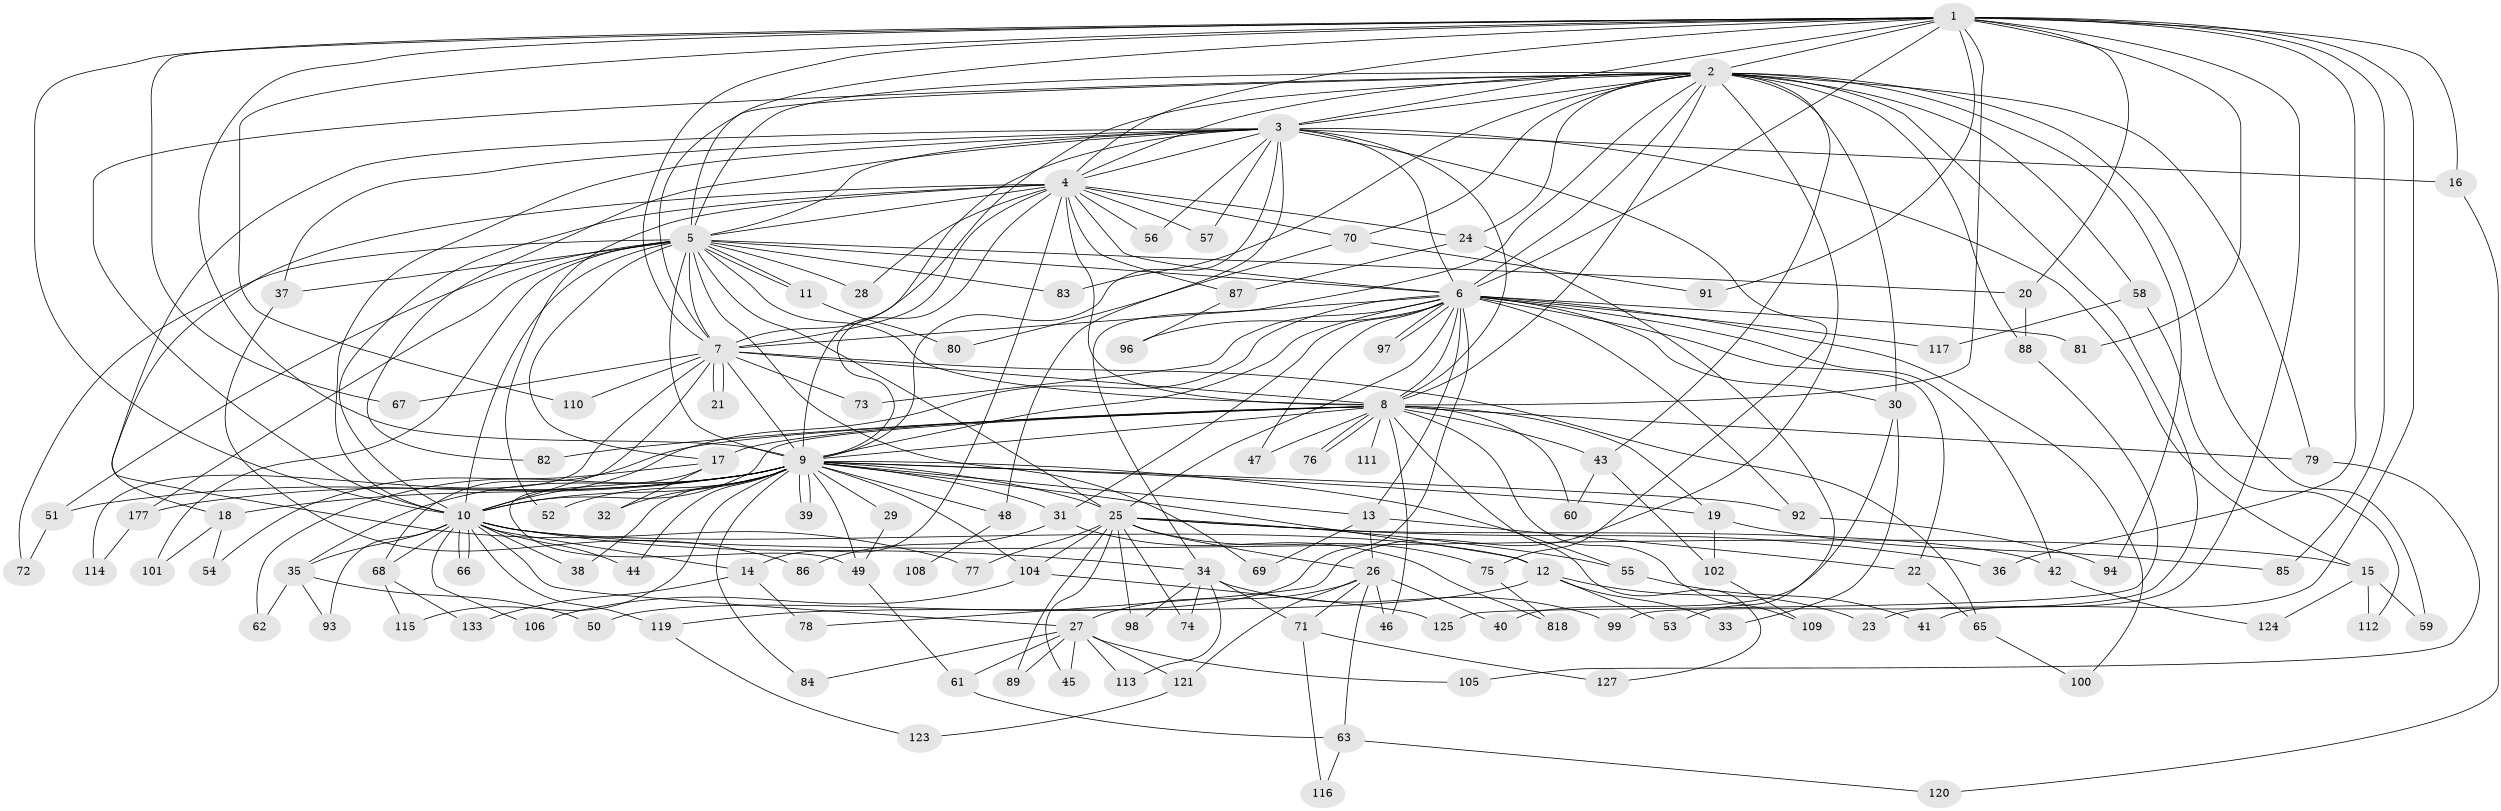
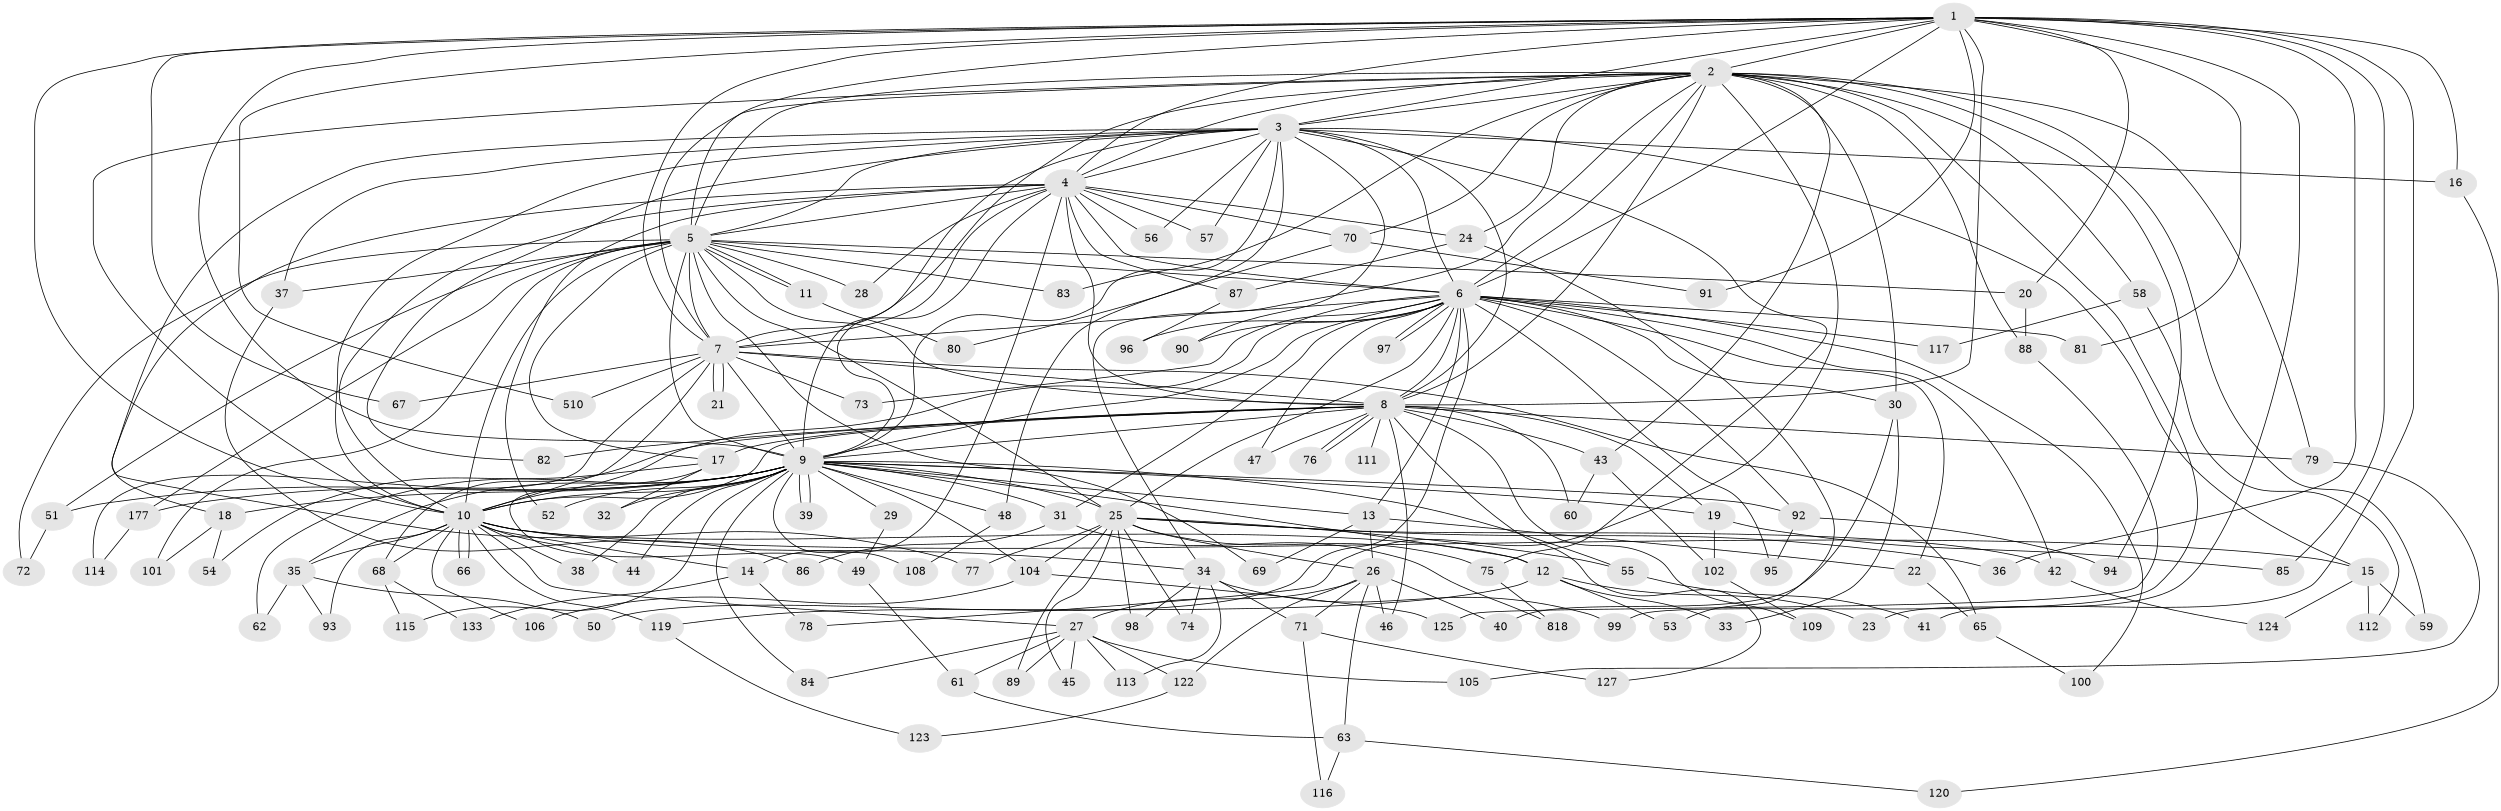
  graph {
    node [color=gray90 style=filled]
    1
    2
    3
    4
    5
    6
    7
    8
    9
    10
    16
    20
    23
    36
    41
    67
    81
    85
    91
-   110
+   110 [label=510]
    24
    30
    34
    43
    58
    59
    70
    78
    79
    83
    88
    94
    99
    15
    37
    48
    56
    57
    75
    77
    82
+   90
    14
    18
    28
    52
    87
    11
    17
    51
    69
    72
    101
    n54 [label=177]
    25
    13
    22
    31
    42
    47
    50
    73
    92
+   95
    96
    97
    100
    117
    21
    65
    114
    19
    46
    60
    68
    76
    109
    111
    n79 [label=127]
    29
    12
    32
    35
    38
    39
    44
    55
    62
    84
    104
    108
    115
    27
    66
    93
    106
    119
    120
    53
    33
    40
    74
    98
    71
    113
    102
    112
    80
    105
    125
    124
    86
    n113 [label=818]
    n114 [label=133]
    54
    49
    26
    45
    89
-   122 [label=121]
+   122
    61
    123
    63
    116
    1 -- 2
    1 -- 3
    1 -- 4
    1 -- 5
    1 -- 6
    1 -- 7
    1 -- 8
    1 -- 9
    1 -- 10
    1 -- 16
    1 -- 20
    1 -- 23
    1 -- 36
    1 -- 41
    1 -- 67
    1 -- 81
    1 -- 85
    1 -- 91
    1 -- 110
    2 -- 3
    2 -- 4
    2 -- 5
    2 -- 6
    2 -- 7
    2 -- 8
    2 -- 9
    2 -- 10
    2 -- 24
    2 -- 30
    2 -- 34
    2 -- 43
    2 -- 58
    2 -- 59
    2 -- 70
    2 -- 78
    2 -- 79
    2 -- 83
    2 -- 88
    2 -- 94
    2 -- 99
    3 -- 4
    3 -- 5
    3 -- 6
    3 -- 7
    3 -- 8
    3 -- 9
    3 -- 10
    3 -- 16
    3 -- 15
    3 -- 37
    3 -- 48
    3 -- 56
    3 -- 57
    3 -- 75
    3 -- 77
    3 -- 82
+   3 -- 90
    4 -- 5
    4 -- 6
    4 -- 7
    4 -- 8
    4 -- 9
    4 -- 10
    4 -- 24
    4 -- 70
    4 -- 56
    4 -- 57
    4 -- 14
    4 -- 18
    4 -- 28
    4 -- 52
    4 -- 87
    5 -- 6
    5 -- 7
    5 -- 8
    5 -- 9
    5 -- 10
    5 -- 20
    5 -- 83
    5 -- 37
    5 -- 28
    5 -- 11
    5 -- 11
    5 -- 17
    5 -- 51
    5 -- 69
    5 -- 72
    5 -- 101
    5 -- n54
    5 -- 25
    6 -- 7
    6 -- 8
    6 -- 9
    6 -- 10
    6 -- 81
    6 -- 30
+   6 -- 90
    6 -- 25
    6 -- 13
    6 -- 22
    6 -- 31
    6 -- 42
    6 -- 47
    6 -- 50
    6 -- 73
    6 -- 92
+   6 -- 95
    6 -- 96
    6 -- 97
    6 -- 97
    6 -- 100
    6 -- 117
    7 -- 8
    7 -- 9
    7 -- 10
    7 -- 67
    7 -- 110
    7 -- 73
    7 -- 21
    7 -- 21
    7 -- 65
    7 -- 114
    8 -- 9
    8 -- 10
    8 -- 43
    8 -- 79
    8 -- 82
    8 -- 17
    8 -- 47
    8 -- 19
    8 -- 46
    8 -- 60
    8 -- 68
    8 -- 76
    8 -- 76
    8 -- 109
    8 -- 111
    8 -- n79
    9 -- 10
    9 -- 48
    9 -- 18
    9 -- 52
    9 -- 51
    9 -- n54
    9 -- 25
    9 -- 13
    9 -- 31
    9 -- 92
    9 -- 19
    9 -- 29
    9 -- 12
    9 -- 32
    9 -- 35
    9 -- 38
    9 -- 39
    9 -- 39
    9 -- 44
    9 -- 55
    9 -- 62
    9 -- 84
    9 -- 104
-   9 -- 49
+   9 -- 108
    9 -- 115
    10 -- 34
    10 -- 15
    10 -- 14
    10 -- 68
    10 -- 12
    10 -- 35
    10 -- 38
    10 -- 44
    10 -- 27
    10 -- 66
    10 -- 66
    10 -- 93
    10 -- 106
    10 -- 119
    16 -- 120
    20 -- 88
    24 -- 87
    24 -- 53
    30 -- 33
    30 -- 40
    34 -- 99
    34 -- 74
    34 -- 98
    34 -- 71
    34 -- 113
    43 -- 60
    43 -- 102
    58 -- 117
    58 -- 112
    70 -- 91
    70 -- 80
    79 -- 105
    88 -- 125
    15 -- 59
    15 -- 112
    15 -- 124
    37 -- 86
    48 -- 108
    75 -- n113
    14 -- 78
    14 -- n114
    18 -- 101
    18 -- 54
    87 -- 96
    11 -- 80
    17 -- 32
    17 -- 54
    17 -- 49
    51 -- 72
    n54 -- 114
    25 -- 36
    25 -- 75
    25 -- 77
    25 -- 42
    25 -- 55
    25 -- 104
    25 -- 74
    25 -- 98
    25 -- 26
    25 -- 45
    25 -- 89
    13 -- 69
    13 -- 22
    13 -- 26
    22 -- 65
    31 -- 86
    31 -- n113
    42 -- 124
    92 -- 94
+   92 -- 95
    65 -- 100
    19 -- 85
    19 -- 102
    68 -- 115
    68 -- n114
    29 -- 49
    12 -- 23
    12 -- 119
    12 -- 53
    12 -- 33
    35 -- 50
    35 -- 62
    35 -- 93
    55 -- 41
    104 -- 106
    104 -- 125
    27 -- 84
    27 -- 113
    27 -- 105
    27 -- 45
    27 -- 89
    27 -- 122
    27 -- 61
    119 -- 123
    71 -- n79
    71 -- 116
    102 -- 109
    49 -- 61
    26 -- 46
    26 -- 27
    26 -- 40
    26 -- 71
    26 -- 122
    26 -- 63
    122 -- 123
    61 -- 63
    63 -- 120
    63 -- 116
  }
